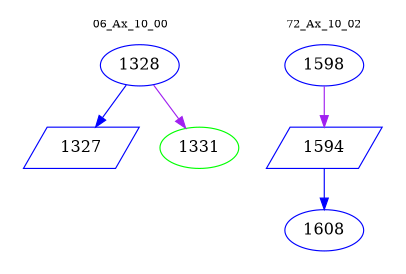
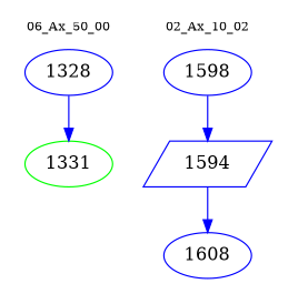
  digraph {
    node [color=blue shape=ellipse]
    edge [color=blue]
    n1 [label=1328]
-   n2 [label=1327 shape=parallelogram]
    n3 [color=green label=1331]
    n4 [label=1598]
    n5 [label=1594 shape=parallelogram]
    n6 [label=1608]
    subgraph cluster_1 {
      color=white
      fontsize=10
-     label="06_Ax_10_00"
+     label="06_Ax_50_00"
      n1
-     n2
      n3
    }
    subgraph cluster_2 {
      color=white
      fontsize=10
-     label="72_Ax_10_02"
+     label="02_Ax_10_02"
      n4
      n5
      n6
    }
-   n1 -> n2
-   n1 -> n3 [color=purple]
-   n4 -> n5 [color=purple]
+   n1 -> n3
+   n4 -> n5
    n5 -> n6
  }
